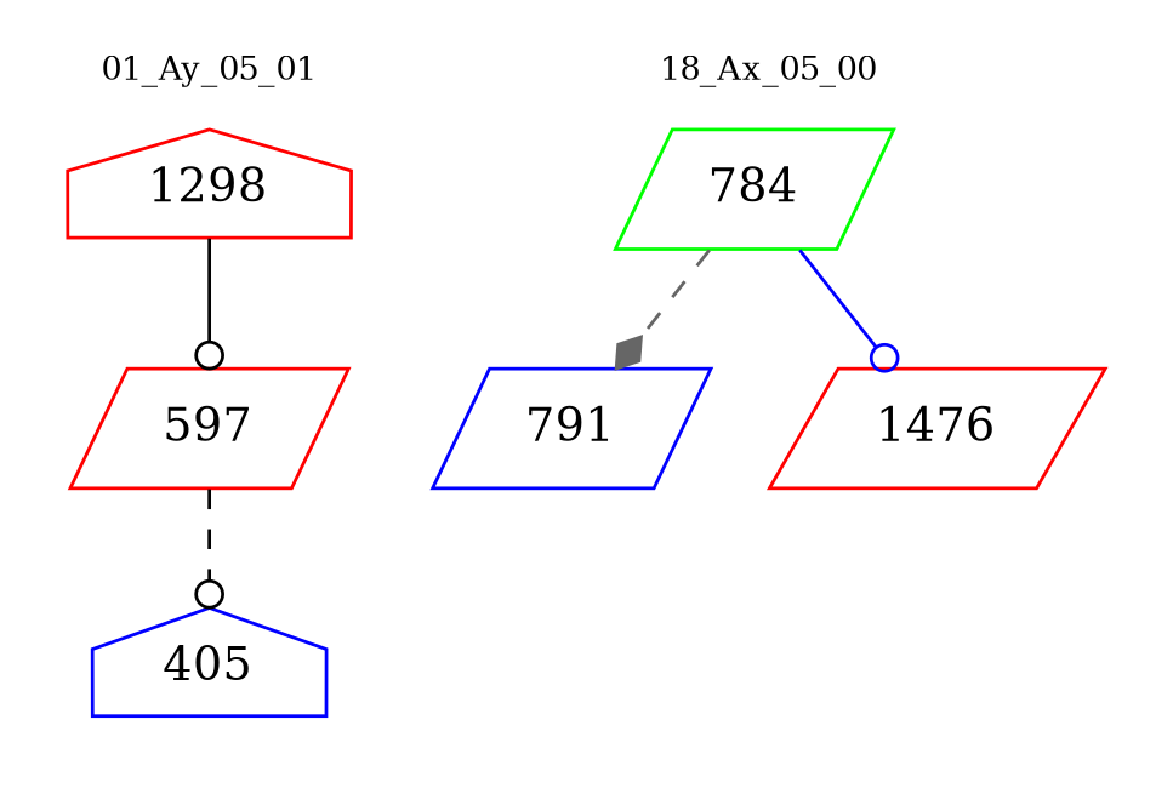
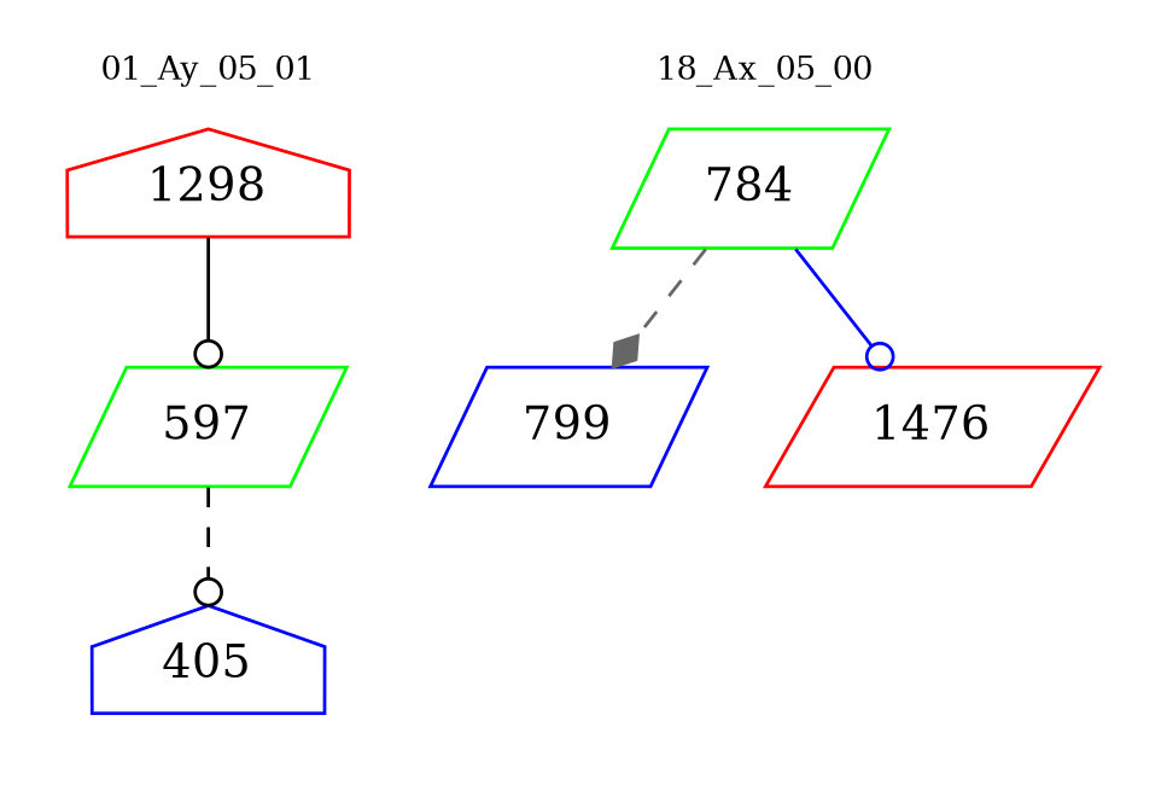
  digraph {
    node [color=green shape=parallelogram]
    edge [arrowhead=odot color=black style=dashed]
-   n1 [color=red label=597]
+   n1 [label=597]
    n2 [color=blue label=405 shape=house]
    n3 [color=red label=1298 shape=house]
    n4 [label=784]
-   n5 [color=blue label=791]
+   n5 [color=blue label=799]
    n6 [color=red label=1476]
    subgraph cluster_1 {
      color=white
      fontsize=10
      label="01_Ay_05_01"
      n1
      n2
      n3
    }
    subgraph cluster_2 {
      color=white
      fontsize=10
      label="18_Ax_05_00"
      n4
      n5
      n6
    }
    n1 -> n2
    n3 -> n1 [style=solid]
    n4 -> n5 [arrowhead=diamond color=gray40]
    n4 -> n6 [color=blue style=solid]
  }
